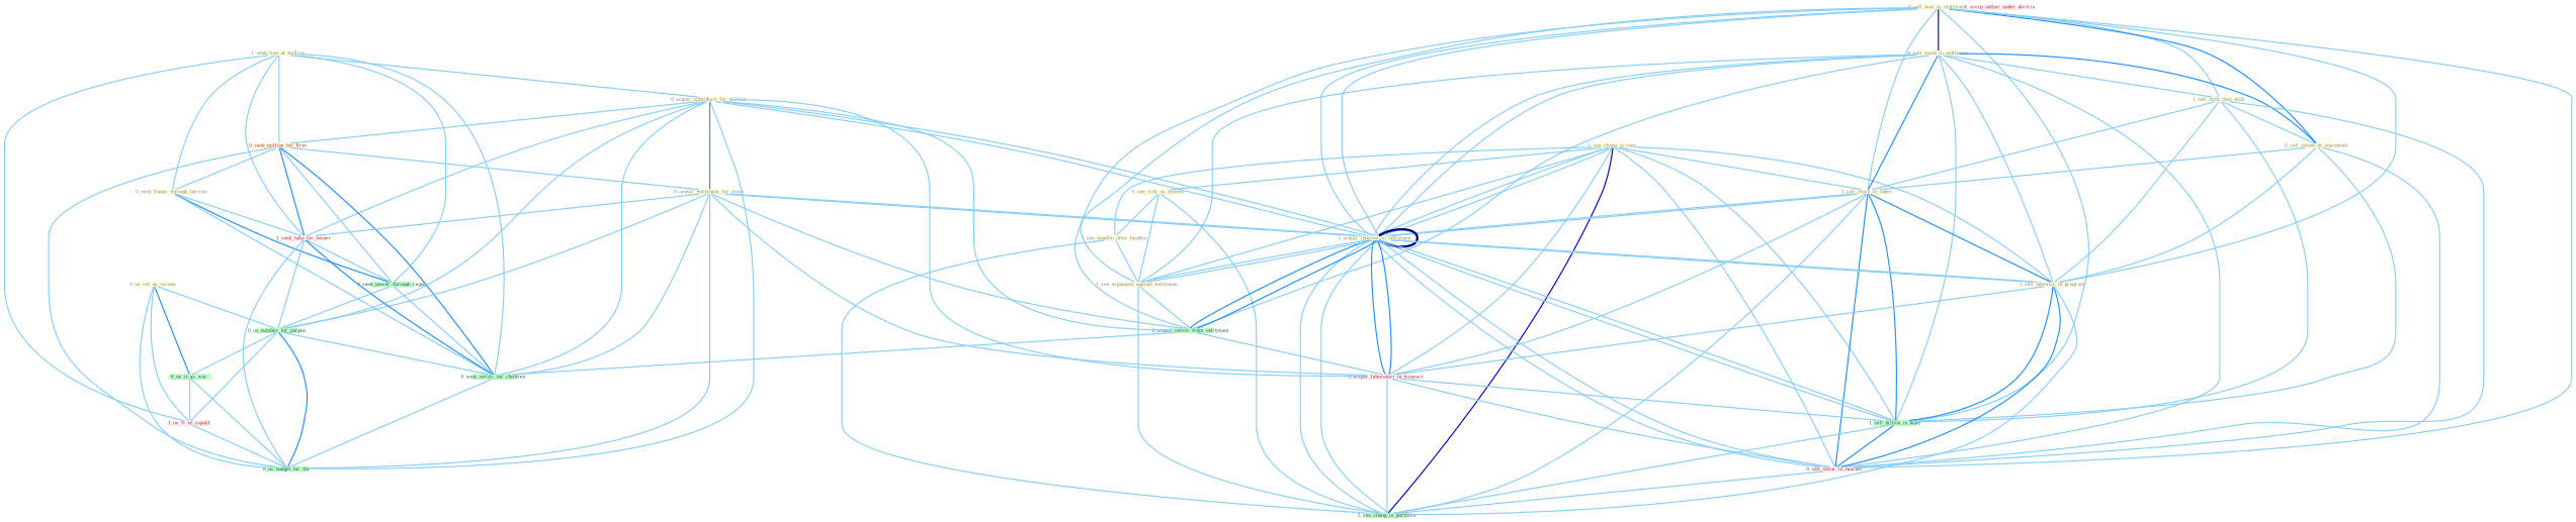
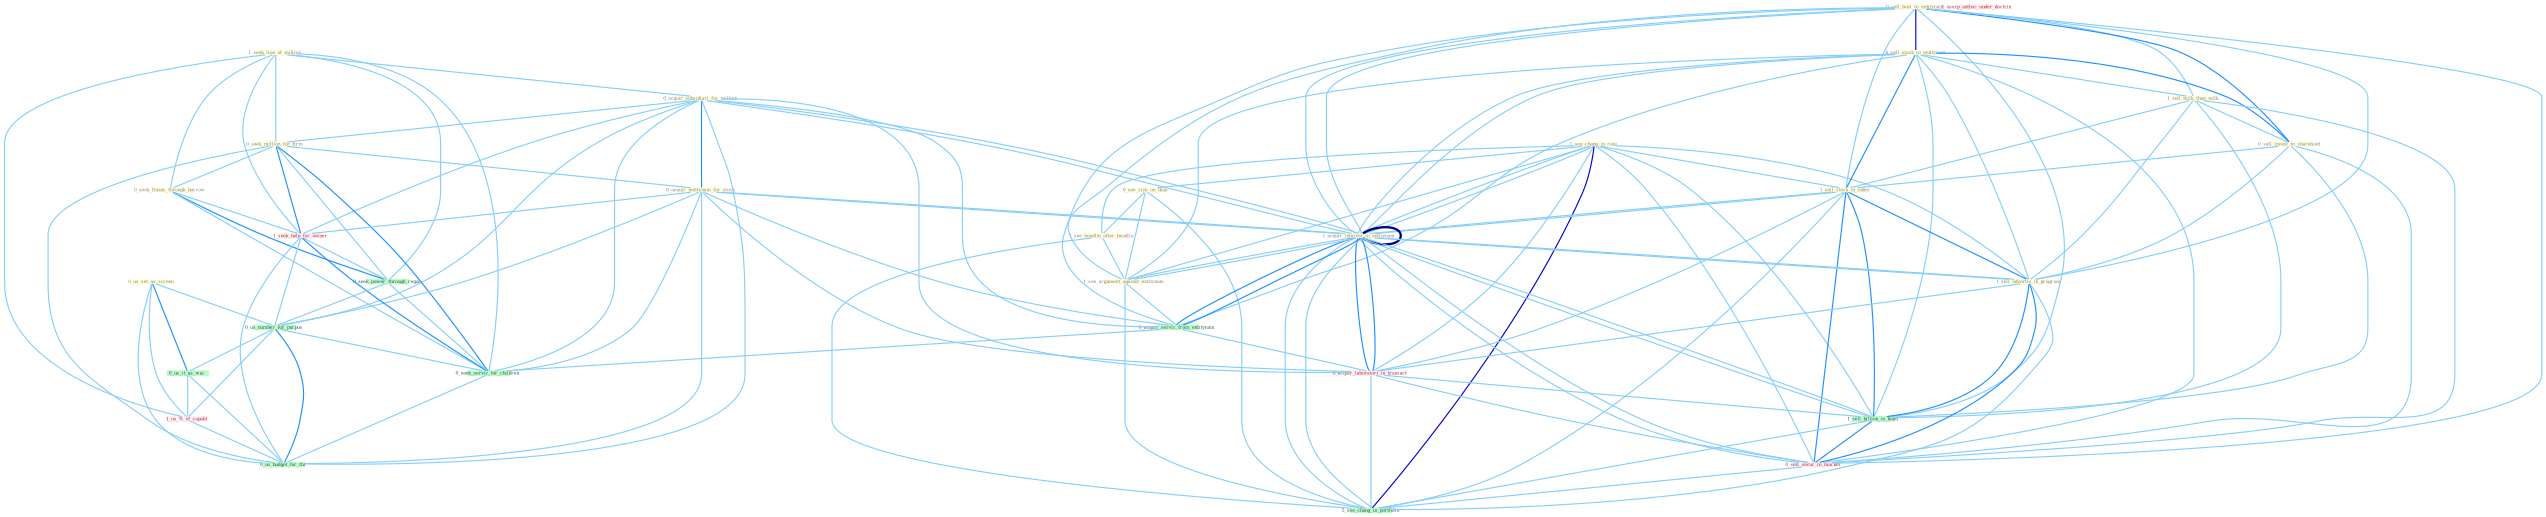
  graph {
    node [color="#ffffe0" fixedsize=true fontcolor="#8b7d6b" fontsize=4 shape=polygon style=filled]
    edge [color="#87cefa" w=1]
    "1_seek_line_of_million " [height=.06 width=.5]
    "1_see_chang_in_rate " [height=.06 width=.5]
    "0_sell_busi_to_entitynam " [height=.06 width=.5]
    n4 [height=.06 label="6_sell_stock_to_entitynam" width=.5]
-   "0_see_risk_on_dimens " [height=.06 width=.5]
+   "0_see_risk_on_dimens " [height=.06 width=.5 label="0_see_risk_on_than"]
    "0_us_set_as_screen " [height=.06 width=.5]
    "1_sell_milk_than_milk " [height=.06 width=.5]
    "0_acquir_subsidiari_for_million " [height=.06 width=.5]
-   "0_seek_million_for_firm " [fontcolor="#b22222" height=.06 width=.5]
+   "0_seek_million_for_firm " [height=.06 width=.5]
    "0_seek_financ_through_borrow " [height=.06 width=.5]
    "0_sell_invest_to_sharehold " [height=.06 width=.5]
    "1_see_headlin_after_headlin " [height=.06 width=.5]
    "1_sell_stock_in_index " [height=.06 width=.5]
    "1_acquir_interest_in_entitynam " [height=.06 width=.5]
    "1_sell_advertis_in_program " [height=.06 width=.5]
    "0_acquir_entitynam_for_stock " [height=.06 width=.5]
    "1_see_argument_against_entitynam " [height=.06 width=.5]
    "1_seek_help_for_owner " [color="#fff0f5" fontcolor="#b22222" height=.06 width=.5]
    "0_acquir_laboratori_in_transact " [color="#fff0f5" fontcolor="#b22222" height=.06 width=.5]
    "1_usurp_author_under_doctrin " [color="#fff0f5" fontcolor="#b22222" height=.06 width=.5]
    "1_us_%_of_capabl " [color="#fff0f5" fontcolor="#b22222" height=.06 width=.5]
    "0_sell_secur_in_market " [color="#fff0f5" fontcolor="#b22222" height=.06 width=.5]
    "0_seek_power_through_regul " [color="#BDFCC9" fontcolor="#2f4f4f" height=.06 width=.5]
    "0_seek_servic_for_children " [color="#BDFCC9" fontcolor="#2f4f4f" height=.06 width=.5]
    "1_sell_billion_in_bond " [color="#BDFCC9" fontcolor="#2f4f4f" height=.06 width=.5]
    n26 [color="#BDFCC9" fontcolor="#2f4f4f" height=.06 label="5_see_chang_in_portfolio" width=.5]
    "0_acquir_servic_from_entitynam " [color="#BDFCC9" fontcolor="#2f4f4f" height=.06 width=.5]
    "0_us_number_for_purpos " [color="#BDFCC9" fontcolor="#2f4f4f" height=.06 width=.5]
    "0_us_it_as_wai " [color="#BDFCC9" fontcolor="#2f4f4f" height=.06 width=.5]
    "0_us_budget_for_thi " [color="#BDFCC9" fontcolor="#2f4f4f" height=.06 width=.5]
    subgraph sub_1 {
      "1_seek_line_of_million "
      "1_see_chang_in_rate "
      "0_sell_busi_to_entitynam "
      n4
      "0_see_risk_on_dimens "
      "0_us_set_as_screen "
      "1_sell_milk_than_milk "
      "0_acquir_subsidiari_for_million "
      "0_seek_million_for_firm "
      "0_seek_financ_through_borrow "
      "0_sell_invest_to_sharehold "
      "1_see_headlin_after_headlin "
      "1_sell_stock_in_index "
      "1_acquir_interest_in_entitynam "
      "1_sell_advertis_in_program "
      "0_acquir_entitynam_for_stock "
      "1_see_argument_against_entitynam "
    }
    subgraph sub_2 {
      "1_seek_help_for_owner "
      "0_acquir_laboratori_in_transact "
      "1_usurp_author_under_doctrin "
      "1_us_%_of_capabl "
      "0_sell_secur_in_market "
    }
    "1_seek_line_of_million " -- "0_acquir_subsidiari_for_million "
    "1_seek_line_of_million " -- "0_seek_million_for_firm "
    "1_seek_line_of_million " -- "0_seek_financ_through_borrow "
    "1_seek_line_of_million " -- "1_seek_help_for_owner "
    "1_seek_line_of_million " -- "1_us_%_of_capabl "
    "1_seek_line_of_million " -- "0_seek_power_through_regul "
    "1_seek_line_of_million " -- "0_seek_servic_for_children "
    "1_see_chang_in_rate " -- "0_see_risk_on_dimens "
    "1_see_chang_in_rate " -- "1_see_headlin_after_headlin "
    "1_see_chang_in_rate " -- "1_sell_stock_in_index "
    "1_see_chang_in_rate " -- "1_acquir_interest_in_entitynam "
    "1_see_chang_in_rate " -- "1_acquir_interest_in_entitynam "
    "1_see_chang_in_rate " -- "1_sell_advertis_in_program "
    "1_see_chang_in_rate " -- "1_see_argument_against_entitynam "
    "1_see_chang_in_rate " -- "0_acquir_laboratori_in_transact "
    "1_see_chang_in_rate " -- "0_sell_secur_in_market "
    "1_see_chang_in_rate " -- "1_sell_billion_in_bond "
    "1_see_chang_in_rate " -- n26 [color="#0000cd" w=3]
    "0_sell_busi_to_entitynam " -- n4 [color="#0000cd" w=3]
    "0_sell_busi_to_entitynam " -- "1_sell_milk_than_milk "
    "0_sell_busi_to_entitynam " -- "0_sell_invest_to_sharehold " [color="#1e90ff" w=2]
    "0_sell_busi_to_entitynam " -- "1_sell_stock_in_index "
    "0_sell_busi_to_entitynam " -- "1_acquir_interest_in_entitynam "
    "0_sell_busi_to_entitynam " -- "1_acquir_interest_in_entitynam "
    "0_sell_busi_to_entitynam " -- "1_sell_advertis_in_program "
    "0_sell_busi_to_entitynam " -- "1_see_argument_against_entitynam "
    "0_sell_busi_to_entitynam " -- "0_sell_secur_in_market "
    "0_sell_busi_to_entitynam " -- "1_sell_billion_in_bond "
    "0_sell_busi_to_entitynam " -- "0_acquir_servic_from_entitynam "
    n4 -- "1_sell_milk_than_milk "
    n4 -- "0_sell_invest_to_sharehold " [color="#1e90ff" w=2]
    n4 -- "1_sell_stock_in_index " [color="#1e90ff" w=2]
    n4 -- "1_acquir_interest_in_entitynam "
    n4 -- "1_acquir_interest_in_entitynam "
    n4 -- "1_sell_advertis_in_program "
    n4 -- "1_see_argument_against_entitynam "
    n4 -- "0_sell_secur_in_market "
    n4 -- "1_sell_billion_in_bond "
    n4 -- "0_acquir_servic_from_entitynam "
    "0_see_risk_on_dimens " -- "1_see_headlin_after_headlin "
    "0_see_risk_on_dimens " -- "1_see_argument_against_entitynam "
    "0_see_risk_on_dimens " -- n26
    "0_us_set_as_screen " -- "1_us_%_of_capabl "
    "0_us_set_as_screen " -- "0_us_number_for_purpos "
    "0_us_set_as_screen " -- "0_us_it_as_wai " [color="#1e90ff" w=2]
    "0_us_set_as_screen " -- "0_us_budget_for_thi "
    "1_sell_milk_than_milk " -- "0_sell_invest_to_sharehold "
    "1_sell_milk_than_milk " -- "1_sell_stock_in_index "
    "1_sell_milk_than_milk " -- "1_sell_advertis_in_program "
    "1_sell_milk_than_milk " -- "0_sell_secur_in_market "
    "1_sell_milk_than_milk " -- "1_sell_billion_in_bond "
    "0_acquir_subsidiari_for_million " -- "0_seek_million_for_firm "
    "0_acquir_subsidiari_for_million " -- "1_acquir_interest_in_entitynam "
    "0_acquir_subsidiari_for_million " -- "1_acquir_interest_in_entitynam "
    "0_acquir_subsidiari_for_million " -- "0_acquir_entitynam_for_stock " [color="#1e90ff" w=2]
    "0_acquir_subsidiari_for_million " -- "1_seek_help_for_owner "
    "0_acquir_subsidiari_for_million " -- "0_acquir_laboratori_in_transact "
    "0_acquir_subsidiari_for_million " -- "0_seek_servic_for_children "
    "0_acquir_subsidiari_for_million " -- "0_acquir_servic_from_entitynam "
    "0_acquir_subsidiari_for_million " -- "0_us_number_for_purpos "
    "0_acquir_subsidiari_for_million " -- "0_us_budget_for_thi "
    "0_seek_million_for_firm " -- "0_seek_financ_through_borrow "
    "0_seek_million_for_firm " -- "0_acquir_entitynam_for_stock "
    "0_seek_million_for_firm " -- "1_seek_help_for_owner " [color="#1e90ff" w=2]
    "0_seek_million_for_firm " -- "0_seek_power_through_regul "
    "0_seek_million_for_firm " -- "0_seek_servic_for_children " [color="#1e90ff" w=2]
    "0_seek_million_for_firm " -- "0_us_budget_for_thi "
    "0_seek_financ_through_borrow " -- "1_seek_help_for_owner "
    "0_seek_financ_through_borrow " -- "0_seek_power_through_regul " [color="#1e90ff" w=2]
    "0_seek_financ_through_borrow " -- "0_seek_servic_for_children "
    "0_sell_invest_to_sharehold " -- "1_sell_stock_in_index "
    "0_sell_invest_to_sharehold " -- "1_sell_advertis_in_program "
    "0_sell_invest_to_sharehold " -- "0_sell_secur_in_market "
    "0_sell_invest_to_sharehold " -- "1_sell_billion_in_bond "
    "1_see_headlin_after_headlin " -- "1_see_argument_against_entitynam "
    "1_see_headlin_after_headlin " -- n26
    "1_sell_stock_in_index " -- "1_acquir_interest_in_entitynam "
    "1_sell_stock_in_index " -- "1_acquir_interest_in_entitynam "
    "1_sell_stock_in_index " -- "1_sell_advertis_in_program " [color="#1e90ff" w=2]
    "1_sell_stock_in_index " -- "0_acquir_laboratori_in_transact "
    "1_sell_stock_in_index " -- "0_sell_secur_in_market " [color="#1e90ff" w=2]
    "1_sell_stock_in_index " -- "1_sell_billion_in_bond " [color="#1e90ff" w=2]
    "1_sell_stock_in_index " -- n26
    "1_acquir_interest_in_entitynam " -- "1_acquir_interest_in_entitynam " [color="#000080" style=bold w=4]
    "1_acquir_interest_in_entitynam " -- "1_sell_advertis_in_program "
    "1_acquir_interest_in_entitynam " -- "0_acquir_entitynam_for_stock "
    "1_acquir_interest_in_entitynam " -- "1_see_argument_against_entitynam "
    "1_acquir_interest_in_entitynam " -- "0_acquir_laboratori_in_transact " [color="#1e90ff" w=2]
    "1_acquir_interest_in_entitynam " -- "0_sell_secur_in_market "
    "1_acquir_interest_in_entitynam " -- "1_sell_billion_in_bond "
    "1_acquir_interest_in_entitynam " -- n26
    "1_acquir_interest_in_entitynam " -- n26
    "1_acquir_interest_in_entitynam " -- "0_acquir_servic_from_entitynam " [color="#1e90ff" w=2]
    "1_sell_advertis_in_program " -- "1_acquir_interest_in_entitynam "
    "1_sell_advertis_in_program " -- "0_acquir_laboratori_in_transact "
    "1_sell_advertis_in_program " -- "0_sell_secur_in_market " [color="#1e90ff" w=2]
    "1_sell_advertis_in_program " -- "1_sell_billion_in_bond " [color="#1e90ff" w=2]
    "1_sell_advertis_in_program " -- n26
    "0_acquir_entitynam_for_stock " -- "1_acquir_interest_in_entitynam "
    "0_acquir_entitynam_for_stock " -- "1_seek_help_for_owner "
    "0_acquir_entitynam_for_stock " -- "0_acquir_laboratori_in_transact "
    "0_acquir_entitynam_for_stock " -- "0_seek_servic_for_children "
    "0_acquir_entitynam_for_stock " -- "0_acquir_servic_from_entitynam "
    "0_acquir_entitynam_for_stock " -- "0_us_number_for_purpos "
    "0_acquir_entitynam_for_stock " -- "0_us_budget_for_thi "
    "1_see_argument_against_entitynam " -- "1_acquir_interest_in_entitynam "
    "1_see_argument_against_entitynam " -- n26
    "1_see_argument_against_entitynam " -- "0_acquir_servic_from_entitynam "
    "1_seek_help_for_owner " -- "0_seek_power_through_regul "
    "1_seek_help_for_owner " -- "0_seek_servic_for_children " [color="#1e90ff" w=2]
    "1_seek_help_for_owner " -- "0_us_number_for_purpos "
    "1_seek_help_for_owner " -- "0_us_budget_for_thi "
    "0_acquir_laboratori_in_transact " -- "1_acquir_interest_in_entitynam " [color="#1e90ff" w=2]
    "0_acquir_laboratori_in_transact " -- "0_sell_secur_in_market "
    "0_acquir_laboratori_in_transact " -- "1_sell_billion_in_bond "
    "0_acquir_laboratori_in_transact " -- n26
    "1_us_%_of_capabl " -- "0_us_budget_for_thi "
    "0_sell_secur_in_market " -- "1_acquir_interest_in_entitynam "
    "0_sell_secur_in_market " -- n26
    "0_seek_power_through_regul " -- "0_seek_servic_for_children "
    "0_seek_power_through_regul " -- "0_us_number_for_purpos "
    "0_seek_servic_for_children " -- "0_us_budget_for_thi "
    "1_sell_billion_in_bond " -- "1_acquir_interest_in_entitynam "
    "1_sell_billion_in_bond " -- "0_sell_secur_in_market " [color="#1e90ff" w=2]
    "1_sell_billion_in_bond " -- n26
    "0_acquir_servic_from_entitynam " -- "1_acquir_interest_in_entitynam " [color="#1e90ff" w=2]
    "0_acquir_servic_from_entitynam " -- "0_acquir_laboratori_in_transact "
    "0_acquir_servic_from_entitynam " -- "0_seek_servic_for_children "
    "0_us_number_for_purpos " -- "1_us_%_of_capabl "
    "0_us_number_for_purpos " -- "0_seek_servic_for_children "
    "0_us_number_for_purpos " -- "0_us_it_as_wai "
    "0_us_number_for_purpos " -- "0_us_budget_for_thi " [color="#1e90ff" w=2]
    "0_us_it_as_wai " -- "1_us_%_of_capabl "
    "0_us_it_as_wai " -- "0_us_budget_for_thi "
  }
